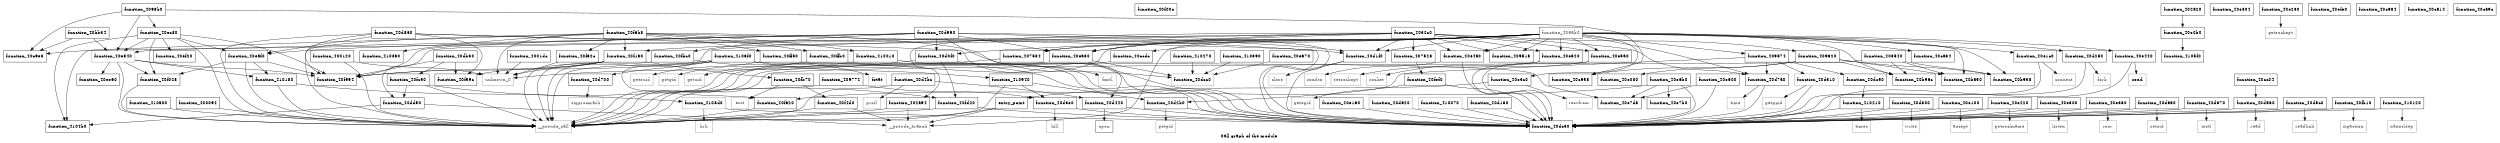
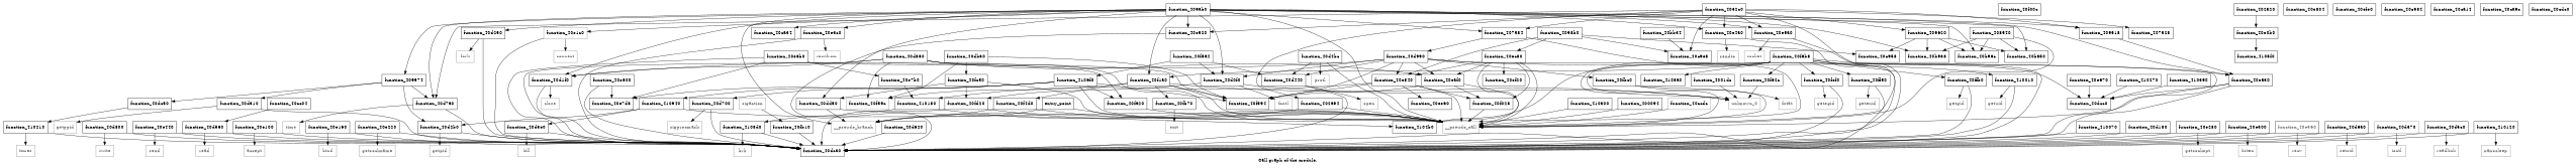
  digraph {
    fontname="DejaVu Serif"
    label="Call graph of the module."
    node [fontname="DejaVu Serif" shape=record]
    edge [fontname="DejaVu Serif"]
    n1 [label="{function_40d250}"]
    n2 [label="{function_40dc30}"]
    n3 [color=gray50 fontcolor=gray50 label="{fork}"]
    n4 [label="{function_40d1f0}"]
    n5 [color=gray50 fontcolor=gray50 label="{close}"]
    n6 [label="{function_40f00c}"]
    n7 [label="{function_40f594}"]
    n8 [label="{function_40dc50}"]
    n9 [label="{function_410210}"]
    n10 [color=gray50 fontcolor=gray50 label="{times}"]
    n11 [label="{function_40d2b0}"]
    n12 [color=gray50 fontcolor=gray50 label="{getpid}"]
    n13 [label="{function_40d700}"]
    n14 [color=gray50 fontcolor=gray50 label="{sigprocmask}"]
    n15 [label="{function_40e3c0}"]
    n16 [color=gray50 fontcolor=gray50 label="{recvfrom}"]
    n17 [label="{function_40d7a0}"]
    n18 [color=gray50 fontcolor=gray50 label="{time}"]
    n19 [label="{function_40d800}"]
    n20 [color=gray50 fontcolor=gray50 label="{write}"]
    n21 [label="{function_40d860}"]
    n22 [label="{function_40eaf0}"]
-   n23 [label="{function_40f59c}"]
+   n23 [label="{function_40f59c}" color=gray50]
    n24 [color=gray50 fontcolor=gray50 label="{__pseudo_call}"]
    n25 [label="{function_40f028}"]
    n26 [label="{function_410180}"]
    n27 [label="{function_40d990}"]
-   n28 [label="{function_40e840}" color=gray50]
+   n28 [label="{function_40e840}"]
    n29 [label="{function_40ea30}"]
    n30 [label="{function_40d440}"]
    n31 [label="{function_40fbc0}"]
    n32 [label="{function_40d0f0}"]
    n33 [label="{function_40ee60}"]
-   n34 [label="{function_40dcc0}" color=gray50]
-   n35 [color=black fontcolor=gray50 label="{open}"]
-   n36 [color=gray50 fontcolor=black label="{fstat}"]
+   n34 [label="{function_40dcc0}"]
+   n35 [color=gray50 fontcolor=gray50 label="{open}"]
+   n36 [color=gray50 fontcolor=gray50 label="{fstat}"]
    n37 [color=gray50 fontcolor=gray50 label="{unknown_0}"]
    n38 [label="{function_40fd20}"]
    n39 [color=gray50 fontcolor=gray50 label="{fcntl}"]
    n40 [label="{function_40e440}"]
-   n41 [color=gray50 fontcolor=black label="{send}"]
+   n41 [color=gray50 fontcolor=gray50 label="{send}"]
    n42 [label="{function_40e520}"]
-   n43 [color=gray50 fontcolor=gray50 label="{setsockopt}"]
    n44 [label="{function_40e5a0}"]
    n45 [color=gray50 fontcolor=gray50 label="{socket}"]
    n46 [label="{function_40dd50}"]
    n47 [label="{function_4104b0}"]
    n48 [color=gray50 fontcolor=gray50 label="{__pseudo_branch}"]
    n49 [label="{function_40e600}"]
    n50 [label="{function_40e7d8}"]
-   n51 [label="{function_40e080}"]
    n52 [label="{function_40e670}"]
    n53 [label="{function_40e0b0}"]
    n54 [label="{function_4105f0}"]
    n55 [label="{function_40e6b0}"]
    n56 [label="{function_40e7b0}"]
    n57 [label="{function_40fa20}"]
    n58 [label="{function_40e100}"]
    n59 [color=gray50 fontcolor=gray50 label="{accept}"]
    n60 [label="{function_40e160}"]
+   n61 [color=gray50 fontcolor=gray50 label="{bind}"]
    n62 [label="{function_40e804}"]
-   n63 [label="{function_4108d0}" color=gray50]
-   n64 [label="{function_40e1c0}"]
+   n63 [label="{function_4108d0}"]
+   n64 [label="{function_40e1c0}" color=gray50]
    n65 [color=gray50 fontcolor=gray50 label="{connect}"]
    n66 [label="{function_40e220}"]
    n67 [color=gray50 fontcolor=gray50 label="{getsockname}"]
    n68 [label="{function_40ec80}"]
    n69 [label="{function_40ef20}"]
    n70 [label="{function_40e280}"]
    n71 [color=gray50 fontcolor=gray50 label="{getsockopt}"]
    n72 [label="{function_40f1a0}"]
    n73 [label="{function_40f4d0}"]
    n74 [label="{function_40fb70}"]
    n75 [color=gray50 fontcolor=gray50 label="{exit}"]
    n76 [label="{function_40e300}"]
    n77 [color=gray50 fontcolor=gray50 label="{listen}"]
-   n78 [label="{function_40e360}"]
+   n78 [label="{function_40e360}" fontcolor=gray50]
    n79 [color=gray50 fontcolor=gray50 label="{recv}"]
    n80 [label="{function_40db30}"]
    n81 [label="{function_40fc50}"]
    n82 [label="{function_40d6a0}"]
    n83 [color=gray50 fontcolor=gray50 label="{setsid}"]
-   n84 [label="{function_40d310}" color=gray50]
+   n84 [label="{function_40d310}"]
    n85 [color=gray50 fontcolor=gray50 label="{getppid}"]
-   n86 [label="{function_40d370}"]
+   n86 [label="{function_40d370}" color=gray50]
    n87 [color=gray50 fontcolor=gray50 label="{ioctl}"]
    n88 [label="{function_40d3e0}"]
    n89 [color=gray50 fontcolor=gray50 label="{kill}"]
    n90 [label="{function_40d4bc}"]
    n91 [color=gray50 fontcolor=gray50 label="{prctl}"]
    n92 [label="{function_40d560}"]
    n93 [color=gray50 fontcolor=gray50 label="{read}"]
    n94 [label="{function_40d5c0}"]
    n95 [color=gray50 fontcolor=gray50 label="{readlink}"]
-   n96 [label="{function_40d620}" color=gray50]
+   n96 [label="{function_40d620}"]
    n97 [label="{function_40e4a0}"]
    n98 [color=gray50 fontcolor=gray50 label="{sendto}"]
    n99 [label="{function_40efe0}"]
+   n100 [label="{function_40f5a4}"]
    n101 [label="{function_4106f0}"]
    n102 [label="{function_410940}"]
    n103 [label="{function_40f62c}"]
    n104 [label="{function_40fef0}"]
    n105 [color=gray50 fontcolor=gray50 label="{getegid}"]
    n106 [label="{function_40ff50}"]
    n107 [color=gray50 fontcolor=gray50 label="{geteuid}"]
    n108 [label="{function_40fb10}"]
    n109 [color=gray50 fontcolor=gray50 label="{sigaction}"]
    n110 [label="{function_40f6b8}"]
    n111 [label="{function_40ffb0}"]
    n112 [label="{function_410010}"]
    n113 [label="{function_4108a0}"]
    n114 [color=gray50 fontcolor=gray50 label="{getgid}"]
    n115 [color=gray50 fontcolor=gray50 label="{getuid}"]
    n116 [color=gray50 fontcolor=gray50 label="{brk}"]
-   n117 [label="{function_410070}" color=gray50]
+   n117 [label="{function_410070}"]
    n118 [label="{function_410120}"]
    n119 [color=gray50 fontcolor=gray50 label="{nanosleep}"]
    n120 [label="{function_410270}"]
    n121 [label="{function_410390}"]
    n122 [label="{function_410a00}"]
    n123 [label="{function_400094}"]
-   n124 [label="{function_400120}"]
    n125 [label="{function_4001dc}"]
    n126 [label="{entry_point}"]
    n127 [label="{function_402a20}"]
    n128 [label="{function_402a94}"]
    n129 [label="{function_4032c0}"]
    n130 [label="{function_407528}"]
    n131 [label="{function_407584}"]
    n132 [label="{function_409518}"]
    n133 [label="{function_409620}"]
    n134 [label="{function_40c9e8}"]
    n135 [label="{function_40b938}"]
    n136 [label="{function_40b96c}"]
    n137 [label="{function_40ba50}"]
    n138 [label="{function_40c958}"]
-   n139 [label="{function_409ab0}" fontcolor=gray50]
+   n139 [label="{function_409ab0}"]
    n140 [label="{function_409574}"]
    n141 [label="{function_40ca34}"]
-   n142 [label="{function_40ccdc}"]
+   n142 [label="{function_40ccdc}" color=gray50]
    n143 [label="{function_408540}"]
-   n144 [label="{function_409774}"]
    n145 [label="{function_4098b0}"]
    n146 [label="{function_40bb34}"]
    n147 [label="{function_40c984}"]
-   n148 [label="{function_40ca14}" color=gray50]
+   n148 [label="{function_40ca14}"]
    n149 [label="{function_40ca9c}"]
    n150 [label="{function_40cc04}"]
+   n151 [label="{function_40cdc0}"]
    n152 [label="{function_40d180}"]
    n1 -> n2
    n1 -> n3
    n4 -> n2
    n4 -> n5
    n8 -> n9
    n9 -> n2
    n9 -> n10
    n11 -> n2
    n11 -> n12
+   n13 -> n2
    n13 -> n14
-   n15 -> n126
+   n15 -> n2
    n15 -> n16
    n17 -> n2
    n17 -> n18
    n19 -> n2
    n19 -> n20
    n21 -> n2
    n21 -> n4
    n21 -> n7
    n21 -> n22
    n21 -> n23
    n21 -> n24
    n22 -> n7
    n22 -> n24
    n22 -> n25
-   n22 -> n26
+   n56 -> n26
    n25 -> n24
    n26 -> n24
    n26 -> n63
    n27 -> n2
    n27 -> n4
    n27 -> n7
    n27 -> n22
    n27 -> n28
    n27 -> n29
    n27 -> n30
    n27 -> n31
    n27 -> n32
    n28 -> n7
    n28 -> n24
    n28 -> n25
    n28 -> n26
    n28 -> n33
    n29 -> n2
    n29 -> n24
    n29 -> n34
    n30 -> n2
    n30 -> n35
    n31 -> n24
    n31 -> n36
    n32 -> n37
    n32 -> n38
    n32 -> n39
    n38 -> n2
    n38 -> n24
    n40 -> n2
    n40 -> n41
    n42 -> n2
-   n42 -> n43
    n44 -> n2
    n44 -> n45
    n46 -> n47
    n46 -> n48
    n49 -> n2
    n49 -> n50
    n52 -> n34
    n53 -> n54
    n55 -> n2
    n55 -> n50
    n55 -> n56
    n55 -> n57
    n57 -> n24
    n58 -> n2
    n58 -> n59
    n60 -> n2
+   n60 -> n61
    n63 -> n2
    n63 -> n116
    n64 -> n2
    n64 -> n65
    n66 -> n2
    n66 -> n67
-   n68 -> n7
    n68 -> n22
    n68 -> n24
    n68 -> n25
    n68 -> n28
    n68 -> n47
    n68 -> n69
+   n70 -> n2
    n70 -> n71
    n72 -> n7
    n72 -> n23
    n72 -> n24
    n72 -> n37
-   n74 -> n73
+   n72 -> n73
    n72 -> n74
    n73 -> n24
    n73 -> n48
    n74 -> n75
    n76 -> n2
    n76 -> n77
    n78 -> n2
    n78 -> n79
    n80 -> n7
    n80 -> n23
    n80 -> n81
    n81 -> n24
    n81 -> n38
    n81 -> n46
    n82 -> n2
    n82 -> n83
    n84 -> n2
    n84 -> n85
    n86 -> n2
    n86 -> n87
    n88 -> n2
    n88 -> n89
    n90 -> n24
    n90 -> n30
    n90 -> n91
    n92 -> n2
    n92 -> n93
    n94 -> n2
    n94 -> n95
    n96 -> n2
    n97 -> n2
    n97 -> n98
+   n100 -> n30
+   n100 -> n32
+   n100 -> n101
    n101 -> n7
    n101 -> n13
    n101 -> n24
    n101 -> n50
    n101 -> n57
    n101 -> n102
    n102 -> n11
    n102 -> n24
    n102 -> n88
    n103 -> n37
    n104 -> n2
    n104 -> n105
    n106 -> n2
    n106 -> n107
    n108 -> n2
-   n108 -> n109
+   n109 -> n108
    n110 -> n2
    n110 -> n24
    n110 -> n34
    n110 -> n37
    n110 -> n47
    n110 -> n72
    n110 -> n103
-   n130 -> n104
+   n110 -> n104
    n110 -> n106
    n110 -> n111
    n110 -> n112
    n110 -> n113
    n111 -> n2
    n111 -> n114
    n112 -> n2
    n112 -> n115
    n117 -> n2
    n118 -> n2
    n118 -> n119
    n120 -> n34
    n121 -> n34
    n122 -> n24
    n123 -> n24
-   n124 -> n24
-   n124 -> n37
    n125 -> n37
    n126 -> n24
    n126 -> n48
    n127 -> n53
    n128 -> n24
    n128 -> n48
-   n129 -> n4
    n129 -> n17
    n129 -> n24
-   n129 -> n29
+   n132 -> n29
    n129 -> n42
    n129 -> n44
    n129 -> n97
    n129 -> n128
    n129 -> n130
    n129 -> n131
    n129 -> n132
    n129 -> n133
    n129 -> n134
    n131 -> n24
-   n133 -> n51
+   n131 -> n27
    n133 -> n135
    n133 -> n136
    n133 -> n137
    n133 -> n138
    n139 -> n1
    n139 -> n4
    n139 -> n15
    n139 -> n17
    n139 -> n24
    n139 -> n29
    n139 -> n32
-   n139 -> n40
    n139 -> n42
    n139 -> n44
    n139 -> n46
    n139 -> n48
    n139 -> n64
    n139 -> n72
    n139 -> n97
    n139 -> n131
    n139 -> n132
    n139 -> n135
    n139 -> n136
    n139 -> n137
    n139 -> n140
    n139 -> n141
-   n139 -> n142
    n140 -> n8
    n140 -> n11
    n140 -> n17
    n140 -> n84
    n142 -> n24
    n143 -> n24
    n143 -> n135
    n143 -> n136
    n143 -> n137
-   n144 -> n24
-   n144 -> n88
    n145 -> n28
    n145 -> n68
    n145 -> n134
    n145 -> n138
-   n146 -> n28
    n146 -> n134
    n150 -> n92
    n152 -> n2
  }
